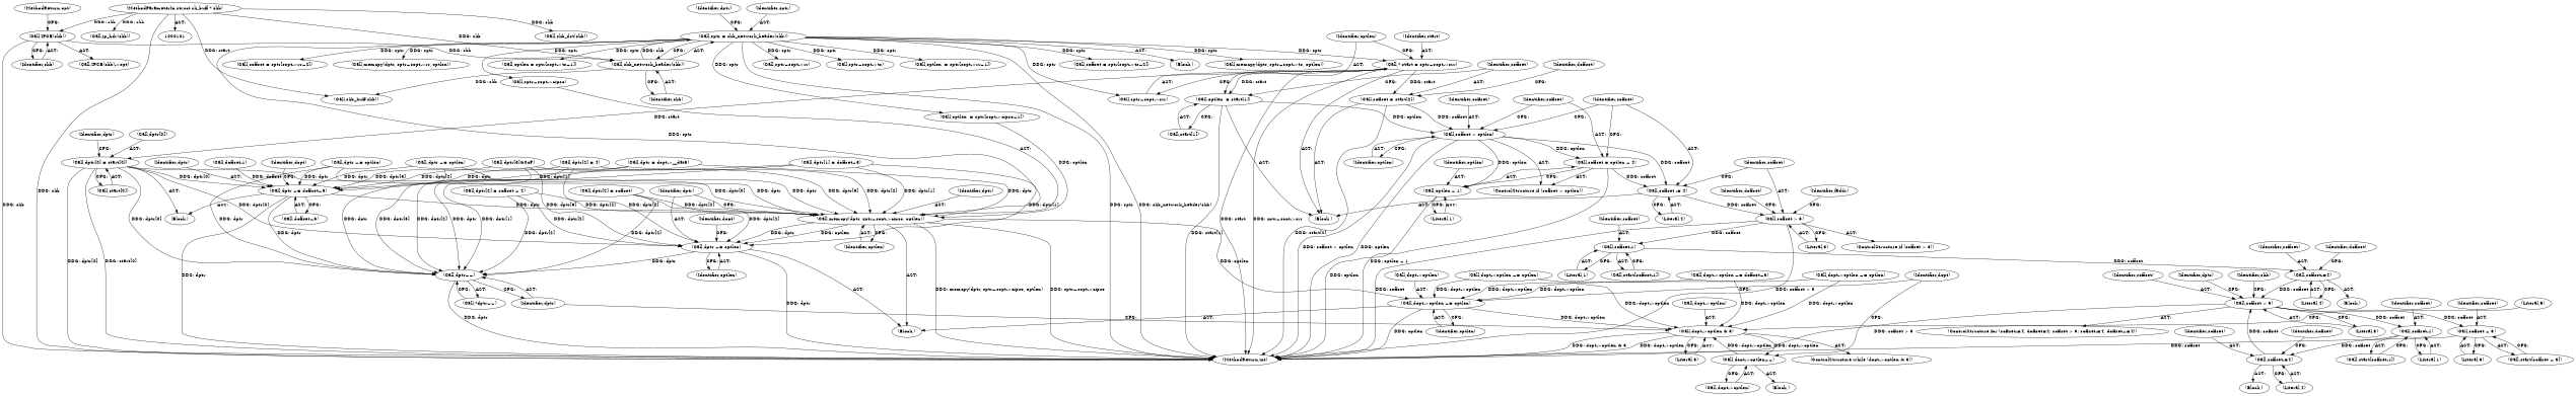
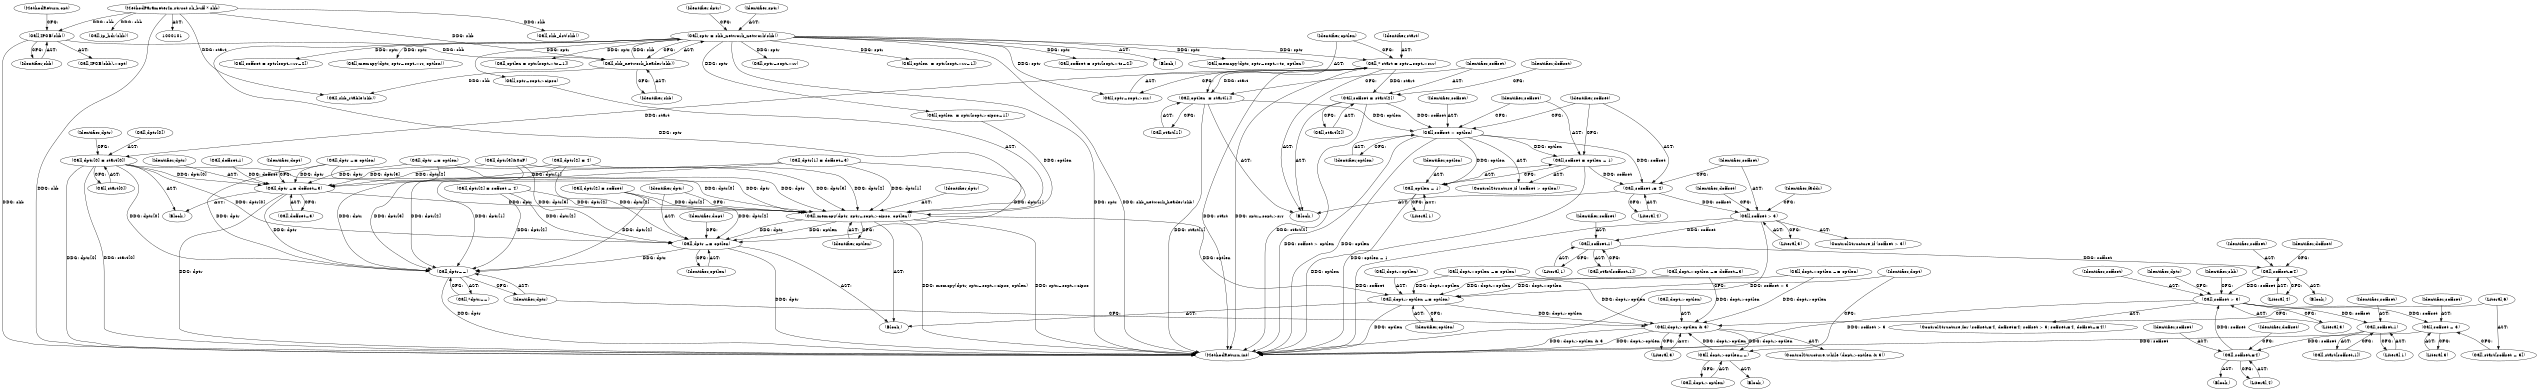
  digraph {
    n1 [label="(Call,* start = sptr+sopt->srr)"]
    n2 [label="(Call,optlen  = start[1])"]
    n3 [label="(Call,soffset = start[2])"]
    n4 [label="(Call,dptr[0] = start[0])"]
    n5 [label="(MethodReturn,int)"]
    n6 [label="(Block,)"]
    n7 [label="(Call,sptr+sopt->srr)"]
    n8 [label="(Call,soffset > optlen)"]
    n9 [label="(Call,start[1])"]
+   n10 [label="(Call,start[2])"]
    n11 [label="(Call,memcpy(dptr, sptr+sopt->cipso, optlen))"]
    n12 [label="(Call,dptr += doffset+3)"]
    n13 [label="(Call,dptr += optlen)"]
    n14 [label="(Call,dptr++)"]
    n15 [label="(Block,)"]
    n16 [label="(Call,start[0])"]
-   n17 [label="(Call,sptr = skb_network_header(skb))"]
+   n17 [label="(Call,sptr = skb_network_network(skb))"]
    n18 [label="(Call,skb_network_header(skb))"]
    n19 [label="(Call,sptr+sopt->rr)"]
-   n20 [label="(Call,sptr+sopt->ts)"]
    n21 [label="(Call,optlen  = sptr[sopt->rr+1])"]
    n22 [label="(Call,sptr+sopt->cipso)"]
    n23 [label="(Call,optlen  = sptr[sopt->cipso+1])"]
    n24 [label="(Call,soffset = sptr[sopt->ts+2])"]
    n25 [label="(Block,)"]
    n26 [label="(Call,memcpy(dptr, sptr+sopt->ts, optlen))"]
    n27 [label="(Call,soffset = sptr[sopt->rr+2])"]
    n28 [label="(Call,memcpy(dptr, sptr+sopt->rr, optlen))"]
    n29 [label="(Call,optlen = sptr[sopt->ts+1])"]
    n30 [label="(Identifier,skb)"]
-   n31 [label="(Call,skb_buff(skb))"]
+   n31 [label="(Call,skb_rtable(skb))"]
    n32 [label="(Call,dopt->optlen += optlen)"]
    n33 [label="(Block,)"]
    n34 [label="(Identifier,optlen)"]
    n35 [label="(Call,IPCB(skb))"]
    n36 [label="(Call,IPCB(skb)->opt)"]
    n37 [label="(Identifier,skb)"]
    n38 [label="(MethodParameterIn,struct sk_buff * skb)"]
    n39 [label="(Call,skb_dst(skb))"]
    n40 [label="(Call,ip_hdr(skb))"]
    1000101
-   n42 [label="(Call,soffset = optlen + 4)"]
+   n42 [label="(Call,soffset = optlen + 1)"]
    n43 [label="(Call,soffset -= 4)"]
    n44 [label="(Call,optlen + 1)"]
    n45 [label="(Identifier,optlen)"]
    n46 [label="(ControlStructure,if (soffset > optlen))"]
    n47 [label="(Call,soffset > 3)"]
    n48 [label="(Literal,4)"]
    n49 [label="(Literal,1)"]
    n50 [label="(Call,soffset-1)"]
    n51 [label="(Literal,3)"]
    n52 [label="(ControlStructure,if (soffset > 3))"]
    n53 [label="(Call,soffset-=4)"]
    n54 [label="(Call,start[soffset-1])"]
    n55 [label="(Literal,1)"]
    n56 [label="(Call,soffset > 3)"]
    n57 [label="(Literal,4)"]
    n58 [label="(Block,)"]
    n59 [label="(Call,soffset-1)"]
    n60 [label="(Call,soffset + 3)"]
    n61 [label="(ControlStructure,for (soffset-=4, doffset=4; soffset > 3; soffset-=4, doffset+=4))"]
    n62 [label="(Literal,3)"]
    n63 [label="(Call,soffset-=4)"]
    n64 [label="(Call,start[soffset-1])"]
    n65 [label="(Literal,1)"]
    n66 [label="(Literal,3)"]
    n67 [label="(Call,start[soffset + 3])"]
    n68 [label="(Block,)"]
    n69 [label="(Literal,4)"]
    n70 [label="(Call,doffset+3)"]
    n71 [label="(Identifier,optlen)"]
    n72 [label="(Call,*dptr++)"]
    n73 [label="(Identifier,dptr)"]
    n74 [label="(Call,dopt->optlen & 3)"]
    n75 [label="(Identifier,optlen)"]
    n76 [label="(Call,dopt->optlen++)"]
    n77 [label="(Literal,3)"]
    n78 [label="(ControlStructure,while (dopt->optlen & 3))"]
    n79 [label="(Call,dopt->optlen)"]
    n80 [label="(Block,)"]
    n81 [label="(Identifier,soffset)"]
    n82 [label="(Identifier,soffset)"]
    n83 [label="(Identifier,soffset)"]
    n84 [label="(Identifier,dopt)"]
    n85 [label="(Identifier,faddr)"]
    n86 [label="(Identifier,soffset)"]
    n87 [label="(Identifier,soffset)"]
    n88 [label="(MethodReturn,opt)"]
    n89 [label="(Call,dptr += optlen)"]
    n90 [label="(Call,dptr += optlen)"]
    n91 [label="(Identifier,dptr)"]
    n92 [label="(Identifier,dopt)"]
    n93 [label="(Identifier,soffset)"]
    n94 [label="(Identifier,optlen)"]
    n95 [label="(Identifier,doffset)"]
    n96 [label="(Identifier,soffset)"]
    n97 [label="(Identifier,doffset)"]
    n98 [label="(Call,dptr[2] = soffset)"]
    n99 [label="(Identifier,optlen)"]
    n100 [label="(Identifier,soffset)"]
    n101 [label="(Identifier,dptr)"]
    n102 [label="(Identifier,skb)"]
-   n103 [label="(Call,dptr = dopt->__data)"]
    n104 [label="(Identifier,soffset)"]
    n105 [label="(Call,doffset-1)"]
    n106 [label="(Identifier,dopt)"]
    n107 [label="(Identifier,dptr)"]
    n108 [label="(Identifier,soffset)"]
    n109 [label="(Call,dopt->optlen)"]
    n110 [label="(Identifier,doffset)"]
    n111 [label="(Identifier,dptr)"]
    n112 [label="(Call,dopt->optlen += optlen)"]
    n113 [label="(Identifier,doffset)"]
    n114 [label="(Call,dptr[2] = soffset + 4)"]
    n115 [label="(Call,dopt->optlen += doffset+3)"]
    n116 [label="(Identifier,sptr)"]
    n117 [label="(Call,dptr[0])"]
    n118 [label="(Literal,6)"]
    n119 [label="(Identifier,start)"]
    n120 [label="(Call,dptr[2] = 4)"]
    n121 [label="(Identifier,soffset)"]
    n122 [label="(Call,dopt->optlen += optlen)"]
    n123 [label="(Call,dptr[1] = doffset+3)"]
    n124 [label="(Call,dopt->optlen)"]
    n125 [label="(Call,dptr[3]&0xF)"]
    n126 [label="(Identifier,dptr)"]
    n127 [label="(Identifier,dptr)"]
    n1 -> n2 [label="DDG: start"]
    n1 -> n3 [label="DDG: start"]
    n1 -> n4 [label="DDG: start"]
    n1 -> n5 [label="DDG: start"]
    n1 -> n5 [label="DDG: sptr+sopt->srr"]
    n1 -> n6 [label="AST: "]
    n1 -> n7 [label="CFG: "]
    n2 -> n5 [label="DDG: start[1]"]
    n2 -> n6 [label="AST: "]
    n2 -> n8 [label="DDG: optlen"]
    n2 -> n9 [label="CFG: "]
    n3 -> n5 [label="DDG: start[2]"]
    n3 -> n6 [label="AST: "]
    n3 -> n8 [label="DDG: soffset"]
+   n3 -> n10 [label="CFG: "]
    n4 -> n5 [label="DDG: dptr[0]"]
    n4 -> n5 [label="DDG: start[0]"]
    n4 -> n11 [label="DDG: dptr[0]"]
    n4 -> n12 [label="DDG: dptr[0]"]
    n4 -> n13 [label="DDG: dptr[0]"]
    n4 -> n14 [label="DDG: dptr[0]"]
    n4 -> n15 [label="AST: "]
    n4 -> n16 [label="CFG: "]
    n7 -> n1 [label="AST: "]
    n8 -> n5 [label="DDG: soffset > optlen"]
    n8 -> n5 [label="DDG: optlen"]
    n8 -> n42 [label="DDG: optlen"]
    n8 -> n43 [label="DDG: soffset"]
    n8 -> n44 [label="DDG: optlen"]
    n8 -> n45 [label="CFG: "]
    n8 -> n46 [label="AST: "]
    n9 -> n2 [label="AST: "]
+   n10 -> n3 [label="AST: "]
    n11 -> n5 [label="DDG: memcpy(dptr, sptr+sopt->cipso, optlen)"]
    n11 -> n5 [label="DDG: sptr+sopt->cipso"]
    n11 -> n13 [label="DDG: optlen"]
    n11 -> n13 [label="DDG: dptr"]
    n11 -> n32 [label="DDG: optlen"]
    n11 -> n33 [label="AST: "]
    n11 -> n34 [label="CFG: "]
    n12 -> n5 [label="DDG: dptr"]
    n12 -> n11 [label="DDG: dptr"]
    n12 -> n14 [label="DDG: dptr"]
    n12 -> n15 [label="AST: "]
    n12 -> n70 [label="CFG: "]
    n13 -> n5 [label="DDG: dptr"]
    n13 -> n14 [label="DDG: dptr"]
    n13 -> n33 [label="AST: "]
    n13 -> n71 [label="CFG: "]
    n14 -> n5 [label="DDG: dptr"]
    n14 -> n72 [label="AST: "]
    n14 -> n73 [label="CFG: "]
    n16 -> n4 [label="AST: "]
    n17 -> n1 [label="DDG: sptr"]
    n17 -> n5 [label="DDG: sptr"]
    n17 -> n5 [label="DDG: skb_network_header(skb)"]
    n17 -> n7 [label="DDG: sptr"]
    n17 -> n11 [label="DDG: sptr"]
    n17 -> n18 [label="CFG: "]
    n17 -> n19 [label="DDG: sptr"]
-   n17 -> n20 [label="DDG: sptr"]
    n17 -> n21 [label="DDG: sptr"]
    n17 -> n22 [label="DDG: sptr"]
    n17 -> n23 [label="DDG: sptr"]
    n17 -> n24 [label="DDG: sptr"]
    n17 -> n25 [label="AST: "]
    n17 -> n26 [label="DDG: sptr"]
    n17 -> n27 [label="DDG: sptr"]
    n17 -> n28 [label="DDG: sptr"]
    n17 -> n29 [label="DDG: sptr"]
    n18 -> n17 [label="AST: "]
    n18 -> n17 [label="DDG: skb"]
    n18 -> n30 [label="CFG: "]
    n18 -> n31 [label="DDG: skb"]
    n22 -> n11 [label="AST: "]
    n23 -> n11 [label="DDG: optlen"]
    n30 -> n18 [label="AST: "]
    n32 -> n5 [label="DDG: optlen"]
    n32 -> n33 [label="AST: "]
    n32 -> n74 [label="DDG: dopt->optlen"]
    n32 -> n75 [label="CFG: "]
    n34 -> n11 [label="AST: "]
    n35 -> n5 [label="DDG: skb"]
    n35 -> n18 [label="DDG: skb"]
    n35 -> n36 [label="AST: "]
    n35 -> n37 [label="CFG: "]
    n37 -> n35 [label="AST: "]
    n38 -> n5 [label="DDG: skb"]
    n38 -> n18 [label="DDG: skb"]
    n38 -> n31 [label="DDG: start"]
    n38 -> n35 [label="DDG: skb"]
    n38 -> n39 [label="DDG: skb"]
    n38 -> n40 [label="DDG: skb"]
    n38 -> 1000101 [label="AST: "]
    n42 -> n5 [label="DDG: optlen + 1"]
    n42 -> n43 [label="DDG: soffset"]
    n42 -> n44 [label="CFG: "]
    n42 -> n46 [label="AST: "]
    n43 -> n6 [label="AST: "]
    n43 -> n47 [label="DDG: soffset"]
    n43 -> n48 [label="CFG: "]
    n44 -> n5 [label="DDG: optlen"]
    n44 -> n42 [label="AST: "]
    n44 -> n49 [label="CFG: "]
    n45 -> n8 [label="AST: "]
    n47 -> n5 [label="DDG: soffset"]
    n47 -> n5 [label="DDG: soffset > 3"]
    n47 -> n50 [label="DDG: soffset"]
    n47 -> n51 [label="CFG: "]
    n47 -> n52 [label="AST: "]
    n48 -> n43 [label="AST: "]
    n49 -> n44 [label="AST: "]
    n50 -> n53 [label="DDG: soffset"]
    n50 -> n54 [label="AST: "]
    n50 -> n55 [label="CFG: "]
    n51 -> n47 [label="AST: "]
    n53 -> n56 [label="DDG: soffset"]
    n53 -> n57 [label="CFG: "]
    n53 -> n58 [label="AST: "]
    n54 -> n50 [label="CFG: "]
    n55 -> n50 [label="AST: "]
    n56 -> n5 [label="DDG: soffset > 3"]
    n56 -> n59 [label="DDG: soffset"]
    n56 -> n60 [label="DDG: soffset"]
    n56 -> n61 [label="AST: "]
    n56 -> n62 [label="CFG: "]
    n57 -> n53 [label="AST: "]
    n59 -> n63 [label="DDG: soffset"]
    n59 -> n64 [label="AST: "]
    n59 -> n65 [label="CFG: "]
    n60 -> n5 [label="DDG: soffset"]
    n60 -> n66 [label="CFG: "]
-   n60 -> n67 [label="AST: "]
+   n118 -> n67 [label="AST: "]
    n62 -> n56 [label="AST: "]
    n63 -> n56 [label="DDG: soffset"]
    n63 -> n68 [label="AST: "]
    n63 -> n69 [label="CFG: "]
    n64 -> n59 [label="CFG: "]
    n65 -> n59 [label="AST: "]
    n66 -> n60 [label="AST: "]
    n67 -> n60 [label="CFG: "]
    n69 -> n63 [label="AST: "]
    n70 -> n12 [label="AST: "]
    n71 -> n13 [label="AST: "]
    n72 -> n14 [label="CFG: "]
    n73 -> n14 [label="AST: "]
    n73 -> n74 [label="CFG: "]
    n74 -> n5 [label="DDG: dopt->optlen"]
    n74 -> n5 [label="DDG: dopt->optlen & 3"]
    n74 -> n76 [label="DDG: dopt->optlen"]
    n74 -> n77 [label="CFG: "]
    n74 -> n78 [label="AST: "]
    n75 -> n32 [label="AST: "]
    n76 -> n74 [label="DDG: dopt->optlen"]
    n76 -> n79 [label="CFG: "]
    n76 -> n80 [label="AST: "]
    n77 -> n74 [label="AST: "]
    n79 -> n76 [label="AST: "]
    n81 -> n63 [label="AST: "]
    n82 -> n8 [label="CFG: "]
    n82 -> n42 [label="CFG: "]
    n82 -> n43 [label="AST: "]
    n83 -> n43 [label="CFG: "]
    n83 -> n47 [label="AST: "]
    n84 -> n13 [label="CFG: "]
    n85 -> n47 [label="CFG: "]
    n86 -> n8 [label="CFG: "]
    n86 -> n42 [label="AST: "]
    n87 -> n59 [label="AST: "]
    n88 -> n35 [label="CFG: "]
    n89 -> n11 [label="DDG: dptr"]
    n89 -> n12 [label="DDG: dptr"]
    n89 -> n14 [label="DDG: dptr"]
    n90 -> n11 [label="DDG: dptr"]
    n90 -> n12 [label="DDG: dptr"]
    n90 -> n14 [label="DDG: dptr"]
    n91 -> n17 [label="CFG: "]
    n92 -> n32 [label="CFG: "]
    n92 -> n76 [label="CFG: "]
    n93 -> n50 [label="AST: "]
    n94 -> n1 [label="CFG: "]
    n94 -> n2 [label="AST: "]
    n95 -> n47 [label="CFG: "]
    n96 -> n2 [label="CFG: "]
    n96 -> n3 [label="AST: "]
    n97 -> n63 [label="CFG: "]
    n98 -> n11 [label="DDG: dptr[2]"]
    n98 -> n13 [label="DDG: dptr[2]"]
    n98 -> n14 [label="DDG: dptr[2]"]
    n99 -> n44 [label="AST: "]
    n100 -> n60 [label="AST: "]
    n101 -> n56 [label="CFG: "]
    n102 -> n56 [label="CFG: "]
-   n103 -> n11 [label="DDG: dptr"]
-   n103 -> n12 [label="DDG: dptr"]
-   n103 -> n14 [label="DDG: dptr"]
    n104 -> n53 [label="AST: "]
    n105 -> n12 [label="DDG: doffset"]
    n106 -> n12 [label="CFG: "]
    n107 -> n11 [label="AST: "]
    n108 -> n56 [label="AST: "]
    n109 -> n32 [label="AST: "]
    n110 -> n53 [label="CFG: "]
    n111 -> n11 [label="CFG: "]
    n111 -> n13 [label="AST: "]
    n112 -> n32 [label="DDG: dopt->optlen"]
    n112 -> n74 [label="DDG: dopt->optlen"]
    n113 -> n3 [label="CFG: "]
    n114 -> n11 [label="DDG: dptr[2]"]
    n114 -> n13 [label="DDG: dptr[2]"]
    n114 -> n14 [label="DDG: dptr[2]"]
    n115 -> n32 [label="DDG: dopt->optlen"]
    n115 -> n74 [label="DDG: dopt->optlen"]
    n116 -> n17 [label="AST: "]
    n117 -> n4 [label="AST: "]
    n118 -> n74 [label="CFG: "]
    n119 -> n1 [label="AST: "]
    n120 -> n11 [label="DDG: dptr[2]"]
    n120 -> n12 [label="DDG: dptr[2]"]
    n120 -> n13 [label="DDG: dptr[2]"]
    n120 -> n14 [label="DDG: dptr[2]"]
    n121 -> n8 [label="AST: "]
    n122 -> n32 [label="DDG: dopt->optlen"]
    n122 -> n74 [label="DDG: dopt->optlen"]
    n123 -> n11 [label="DDG: dptr[1]"]
    n123 -> n12 [label="DDG: dptr[1]"]
    n123 -> n13 [label="DDG: dptr[1]"]
    n123 -> n14 [label="DDG: dptr[1]"]
    n124 -> n74 [label="AST: "]
    n125 -> n11 [label="DDG: dptr[3]"]
    n125 -> n12 [label="DDG: dptr[3]"]
    n125 -> n13 [label="DDG: dptr[3]"]
    n125 -> n14 [label="DDG: dptr[3]"]
    n126 -> n12 [label="AST: "]
    n127 -> n4 [label="CFG: "]
  }
